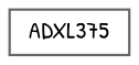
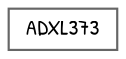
  digraph {
    rankdir=LR
    fontname="Patrick Hand"
-   n1 [color=grey40 fillcolor=white fontname="Patrick Hand" fontsize=10 height=0.2 label=ADXL375 shape=box style=filled width=0.4]
+   n1 [color=grey40 fillcolor=white fontname="Patrick Hand" fontsize=10 height=0.2 label=ADXL373 shape=box style=filled width=0.4]
  }
